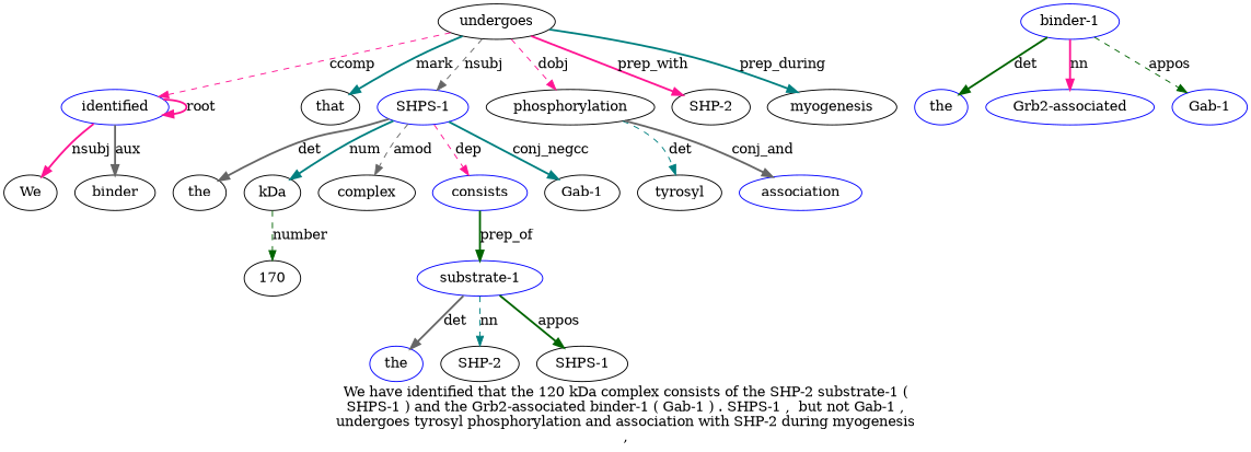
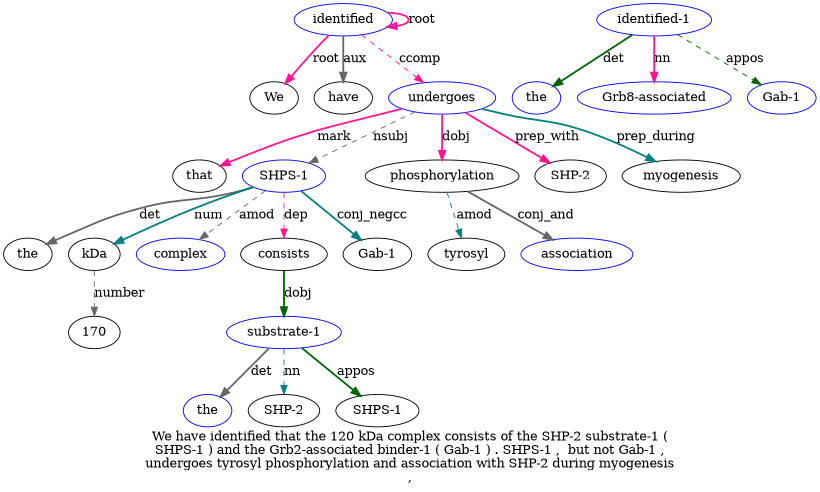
  digraph {
    label="We have identified that the 120 kDa complex consists of the SHP-2 substrate-1 (\nSHPS-1 ) and the Grb2-associated binder-1 ( Gab-1 ) . SHPS-1 ,  but not Gab-1 ,\nundergoes tyrosyl phosphorylation and association with SHP-2 during myogenesis\n,"
    node [color=black fillcolor=white style=filled]
    edge [color=deeppink style=bold]
    n1 [color=blue label=identified]
    n2 [label=We]
-   n3 [label=binder]
-   n4 [label=undergoes]
+   n3 [label=have]
+   n4 [color=blue label=undergoes]
    n5 [label=that]
    n6 [color=blue label="SHPS-1"]
    n7 [label=phosphorylation]
    n8 [label="SHP-2"]
    n9 [label=myogenesis]
    n10 [label=the]
    n11 [label=kDa]
-   n12 [label=complex]
-   n13 [color=blue label=consists]
+   n12 [color=blue label=complex]
+   n13 [label=consists]
    n14 [label="Gab-1"]
    n15 [label=tyrosyl]
    n16 [color=blue label=association]
    n17 [label=170]
    n18 [color=blue label="substrate-1"]
    n19 [color=blue label=the]
    n20 [label="SHP-2"]
    n21 [label="SHPS-1"]
-   n22 [color=blue label="binder-1"]
+   n22 [color=blue label="identified-1"]
    n23 [color=blue label=the]
-   n24 [color=blue label="Grb2-associated"]
+   n24 [color=blue label="Grb8-associated"]
    n25 [color=blue label="Gab-1"]
    n1 -> n1 [label=root]
-   n1 -> n2 [label=nsubj]
+   n1 -> n2 [label=root]
    n1 -> n3 [color=gray40 label=aux]
-   n4 -> n1 [label=ccomp style=dashed]
-   n4 -> n5 [color=teal label=mark]
+   n1 -> n4 [label=ccomp style=dashed]
+   n4 -> n5 [label=mark]
    n4 -> n6 [color=gray40 label=nsubj style=dashed]
-   n4 -> n7 [label=dobj style=dashed]
+   n4 -> n7 [label=dobj]
    n4 -> n8 [label=prep_with]
    n4 -> n9 [color=teal label=prep_during]
    n6 -> n10 [color=gray40 label=det]
    n6 -> n11 [color=teal label=num]
    n6 -> n12 [color=gray40 label=amod style=dashed]
    n6 -> n13 [label=dep style=dashed]
    n6 -> n14 [color=teal label=conj_negcc]
-   n7 -> n15 [color=teal label=det style=dashed]
+   n7 -> n15 [color=teal label=amod style=dashed]
    n7 -> n16 [color=gray40 label=conj_and]
-   n11 -> n17 [color=darkgreen label=number style=dashed]
-   n13 -> n18 [color=darkgreen label=prep_of]
+   n11 -> n17 [color=gray40 label=number style=dashed]
+   n13 -> n18 [color=darkgreen label=dobj]
    n18 -> n19 [color=gray40 label=det]
    n18 -> n20 [color=teal label=nn style=dashed]
    n18 -> n21 [color=darkgreen label=appos]
    n22 -> n23 [color=darkgreen label=det]
    n22 -> n24 [label=nn]
    n22 -> n25 [color=darkgreen label=appos style=dashed]
  }
